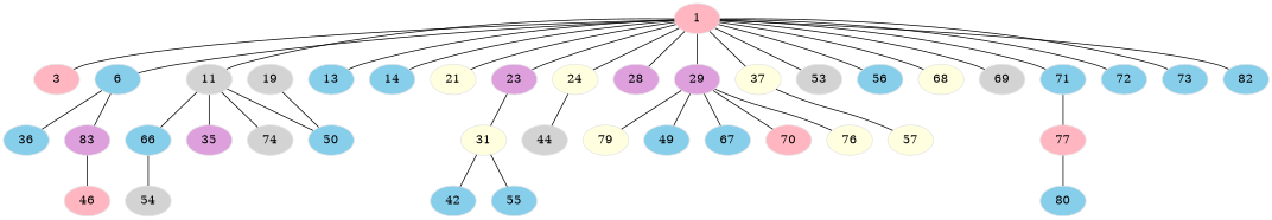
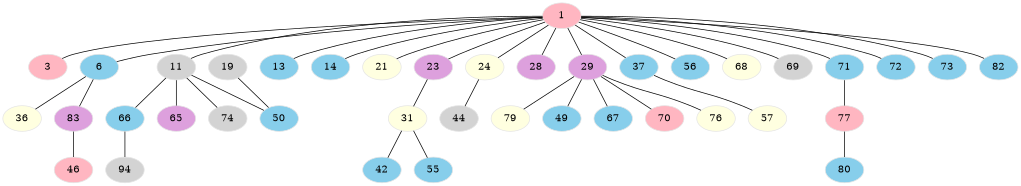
  graph {
    node [color=gray90 fillcolor=skyblue style=filled]
    1 [fillcolor=lightpink super="+61+2+4"]
    3 [fillcolor=lightpink]
    6 [super="+17+7"]
    11 [fillcolor=lightgrey super="+15"]
    13 [super="+43"]
    14
    21 [fillcolor=lightyellow]
    23 [fillcolor=plum]
    24 [fillcolor=lightyellow super="+47+25+48"]
    28 [fillcolor=plum super="+31"]
    29 [fillcolor=plum super="+30+64"]
-   37 [fillcolor=lightyellow]
-   53 [fillcolor=lightgrey]
+   37
    56
    68 [fillcolor=lightyellow super="+78"]
    69 [fillcolor=lightgrey]
    71
    72
    73
    82
-   36
+   36 [fillcolor=lightyellow]
    83 [fillcolor=plum]
    n23 [label=66 super="+51+81"]
-   35 [fillcolor=plum]
+   35 [fillcolor=plum label=65]
    74 [fillcolor=lightgrey]
    50
    n27 [fillcolor=lightyellow label=31 super="+34"]
    44 [fillcolor=lightgrey]
    n29 [fillcolor=lightyellow label=79]
    49 [super="+75"]
    67
    70 [fillcolor=lightpink]
    76 [fillcolor=lightyellow]
    57 [fillcolor=lightyellow super="+79"]
    77 [fillcolor=lightpink]
    46 [fillcolor=lightpink]
    19 [fillcolor=lightgrey super="+65"]
-   54 [fillcolor=lightgrey]
+   54 [fillcolor=lightgrey label=94]
    42 [super="+45"]
    55 [super="+60"]
    80
    1 -- 3
    1 -- 6
    1 -- 11
    1 -- 13
    1 -- 14
    1 -- 21
    1 -- 23
    1 -- 24
    1 -- 28
    1 -- 29
    1 -- 37
-   1 -- 53
    1 -- 56
    1 -- 68
    1 -- 69
    1 -- 71
    1 -- 72
    1 -- 73
    1 -- 82
    6 -- 36
    6 -- 83
    11 -- n23
    11 -- 35
    11 -- 74
    11 -- 50
    23 -- n27
    24 -- 44
    29 -- n29
    29 -- 49
    29 -- 67
    29 -- 70
    29 -- 76
    37 -- 57
    71 -- 77
    83 -- 46
    n23 -- 54
    n27 -- 42
    n27 -- 55
    77 -- 80
    19 -- 50
  }
